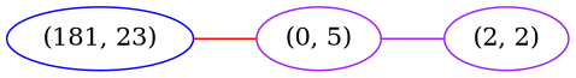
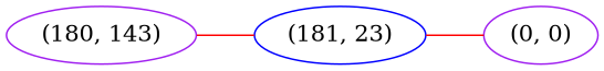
  graph {
    rankdir=LR
    node [color=purple]
    edge [color=red weight=1]
    "(181, 23)" [color=blue]
-   "(0, 0)" [label="(0, 5)"]
-   "(2, 2)"
+   "(180, 143)"
+   "(0, 0)"
    "(181, 23)" -- "(0, 0)"
-   "(0, 0)" -- "(2, 2)" [color=purple weight=4]
+   "(180, 143)" -- "(181, 23)"
  }
